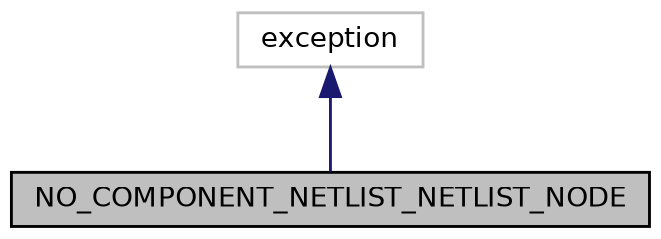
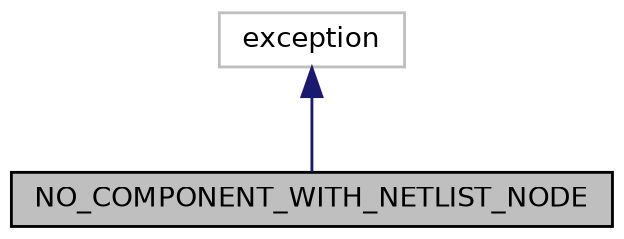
  digraph {
    node [fontname=Helvetica fontsize=10 shape=record style=filled]
-   n1 [color=black fillcolor=grey75 fontcolor=black height=0.2 label=NO_COMPONENT_NETLIST_NETLIST_NODE width=0.4]
+   n1 [color=black fillcolor=grey75 fontcolor=black height=0.2 label=NO_COMPONENT_WITH_NETLIST_NODE width=0.4]
    n2 [color=grey75 fillcolor=white height=0.2 label=exception width=0.4]
    n2 -> n1 [color=midnightblue dir=back fontname=Helvetica fontsize=10 labelfontname=Helvetica labelfontsize=10 style=solid]
  }
